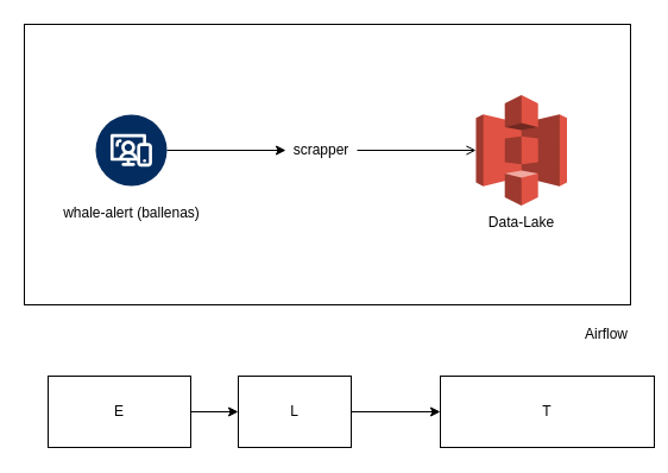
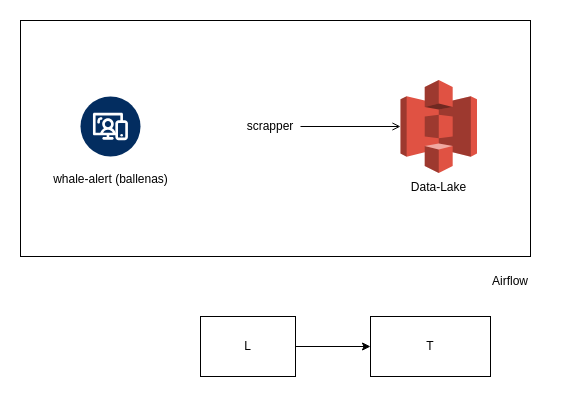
  <mxCell id="0" />
  <mxCell id="1" parent="0" />
  <mxCell id="2" value="" style="rounded=0;whiteSpace=wrap;html=1;fillColor=none;" parent="1" vertex="1"><mxGeometry x="20" y="20" width="510" height="236" as="geometry" /></mxCell>
- <mxCell id="3" style="edgeStyle=orthogonalEdgeStyle;rounded=0;orthogonalLoop=1;jettySize=auto;html=1;" parent="1" source="4" target="6" edge="1"><mxGeometry relative="1" as="geometry" /></mxCell>
  <mxCell id="4" value="whale-alert (ballenas)&lt;div&gt;&lt;br&gt;&lt;/div&gt;" style="verticalLabelPosition=bottom;aspect=fixed;html=1;shape=mxgraph.salesforce.web2;" parent="1" vertex="1"><mxGeometry x="80" y="96" width="60" height="60" as="geometry" /></mxCell>
  <mxCell id="5" style="edgeStyle=orthogonalEdgeStyle;rounded=0;orthogonalLoop=1;jettySize=auto;html=1;endArrow=open;" parent="1" source="6" target="12" edge="1"><mxGeometry relative="1" as="geometry" /></mxCell>
  <mxCell id="6" value="scrapper" style="text;html=1;align=center;verticalAlign=middle;whiteSpace=wrap;rounded=0;" parent="1" vertex="1"><mxGeometry x="240" y="111" width="60" height="30" as="geometry" /></mxCell>
- <mxCell id="7" style="edgeStyle=orthogonalEdgeStyle;rounded=0;orthogonalLoop=1;jettySize=auto;html=1;" parent="1" source="8" target="11" edge="1"><mxGeometry relative="1" as="geometry" /></mxCell>
- <mxCell id="8" value="E" style="rounded=0;whiteSpace=wrap;html=1;" parent="1" vertex="1"><mxGeometry x="40" y="316" width="120" height="60" as="geometry" /></mxCell>
- <mxCell id="9" value="T" style="rounded=0;whiteSpace=wrap;html=1;" parent="1" vertex="1"><mxGeometry x="370" y="316" width="180" height="60" as="geometry" /></mxCell>
+ <mxCell id="9" value="T" style="rounded=0;whiteSpace=wrap;html=1;" parent="1" vertex="1"><mxGeometry x="370" y="316" width="120" height="60" as="geometry" /></mxCell>
  <mxCell id="10" style="edgeStyle=orthogonalEdgeStyle;rounded=0;orthogonalLoop=1;jettySize=auto;html=1;" parent="1" source="11" target="9" edge="1"><mxGeometry relative="1" as="geometry" /></mxCell>
  <mxCell id="11" value="L" style="rounded=0;whiteSpace=wrap;html=1;" parent="1" vertex="1"><mxGeometry x="200" y="316" width="95" height="60" as="geometry" /></mxCell>
  <mxCell id="12" value="Data-Lake&lt;div&gt;&lt;br&gt;&lt;/div&gt;" style="outlineConnect=0;dashed=0;verticalLabelPosition=bottom;verticalAlign=top;align=center;html=1;shape=mxgraph.aws3.s3;fillColor=#E05243;gradientColor=none;" parent="1" vertex="1"><mxGeometry x="400" y="79.5" width="76.5" height="93" as="geometry" /></mxCell>
  <mxCell id="13" value="Airflow" style="text;html=1;align=center;verticalAlign=middle;whiteSpace=wrap;rounded=0;" parent="1" vertex="1"><mxGeometry x="480" y="266" width="60" height="30" as="geometry" /></mxCell>
